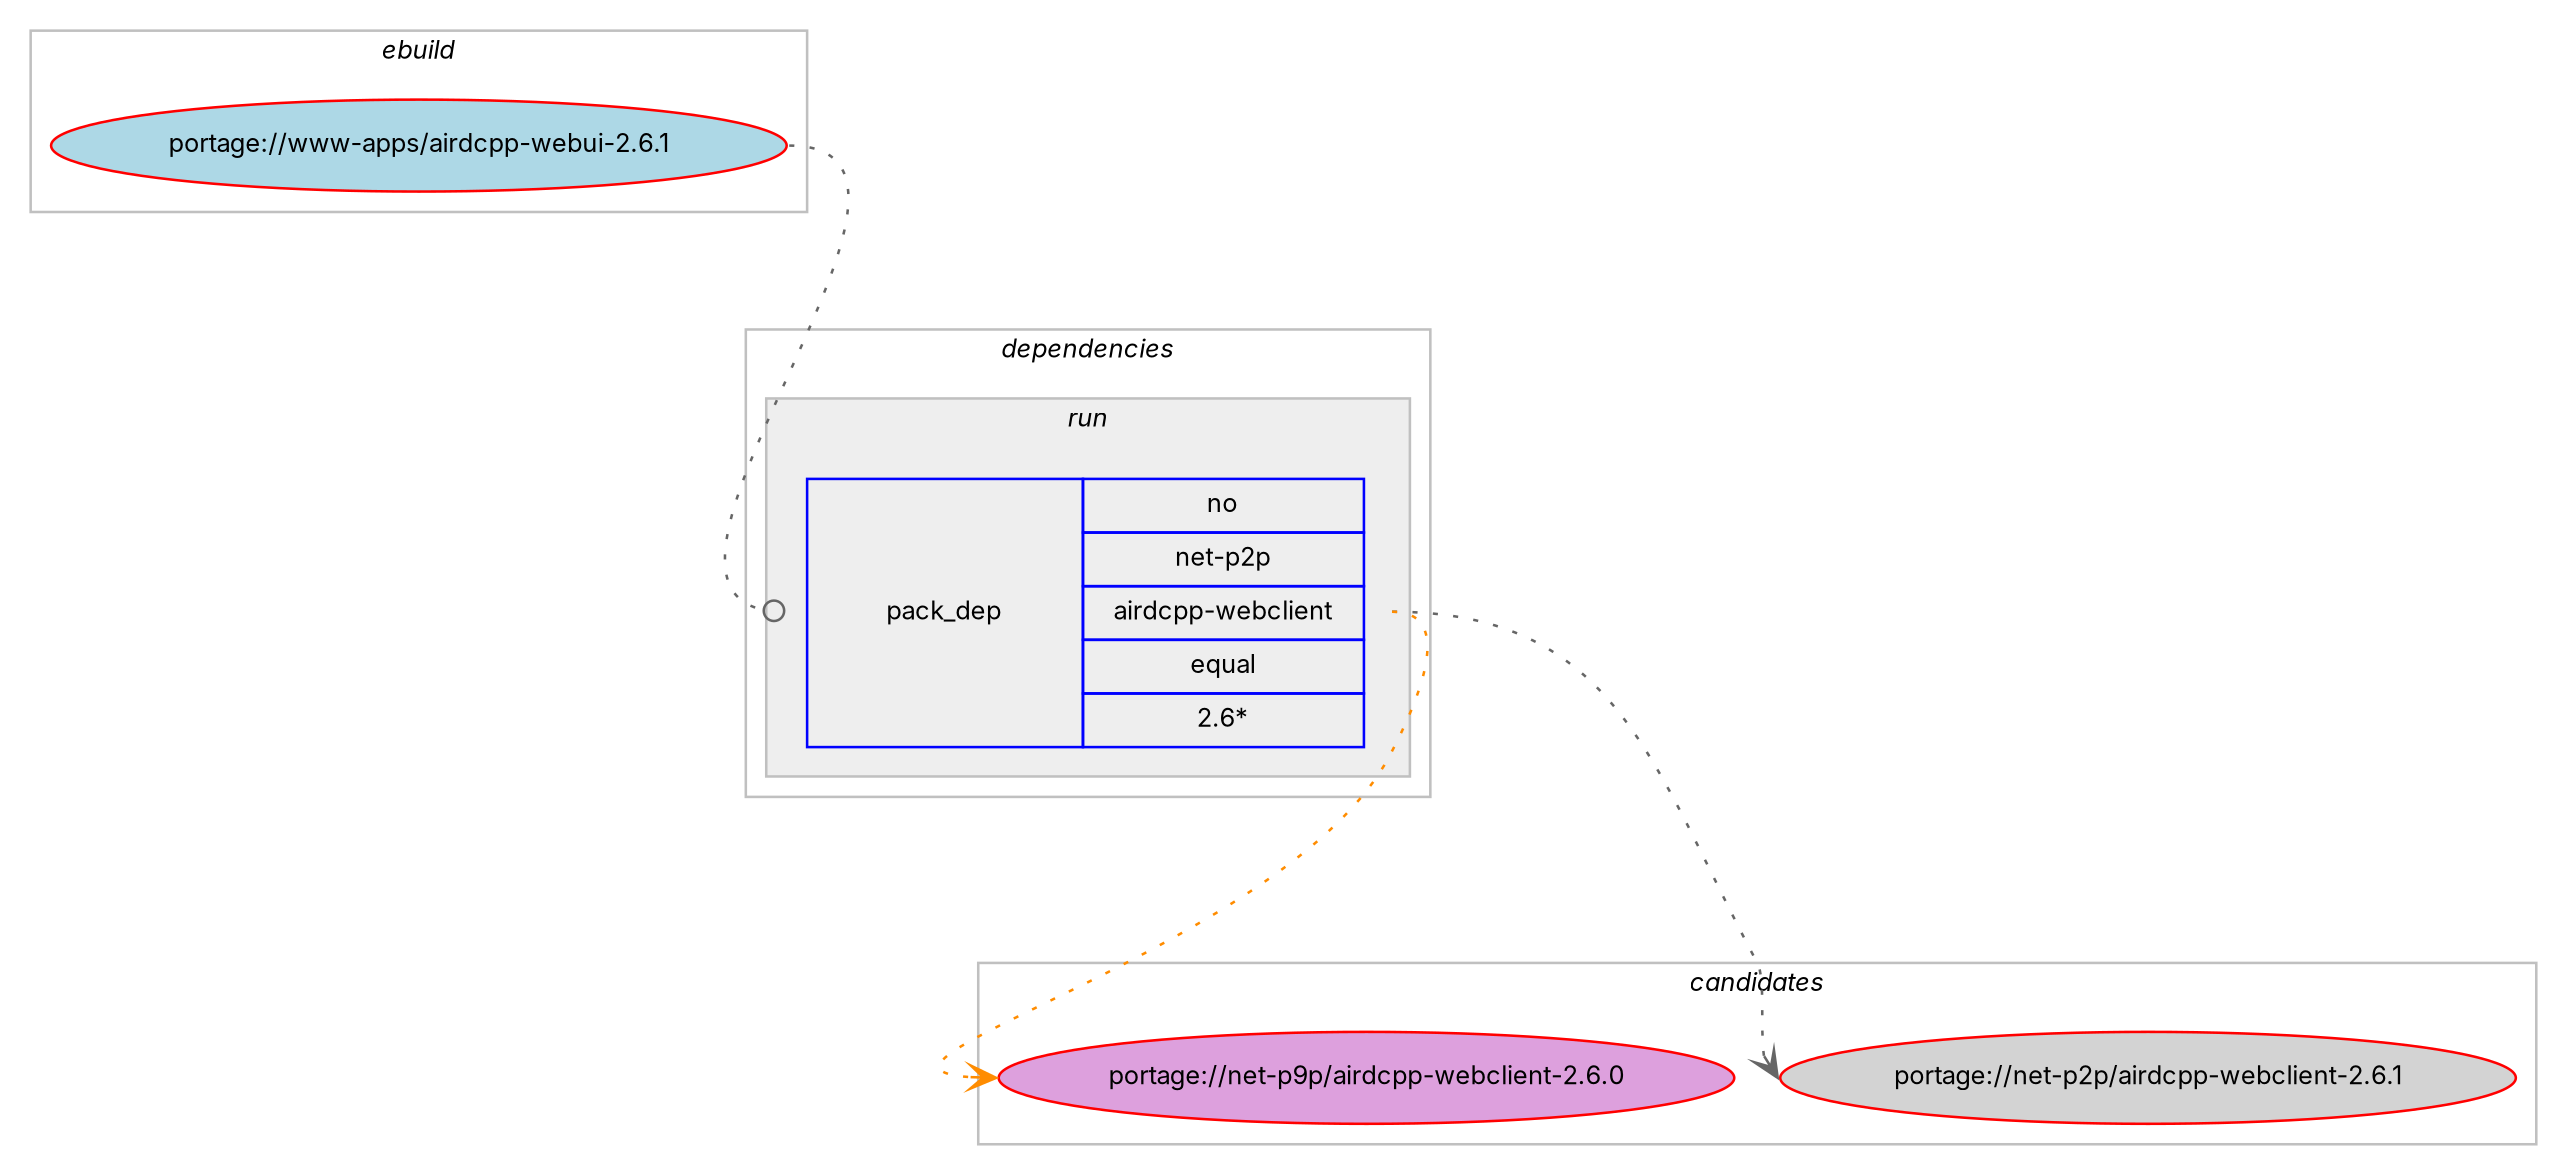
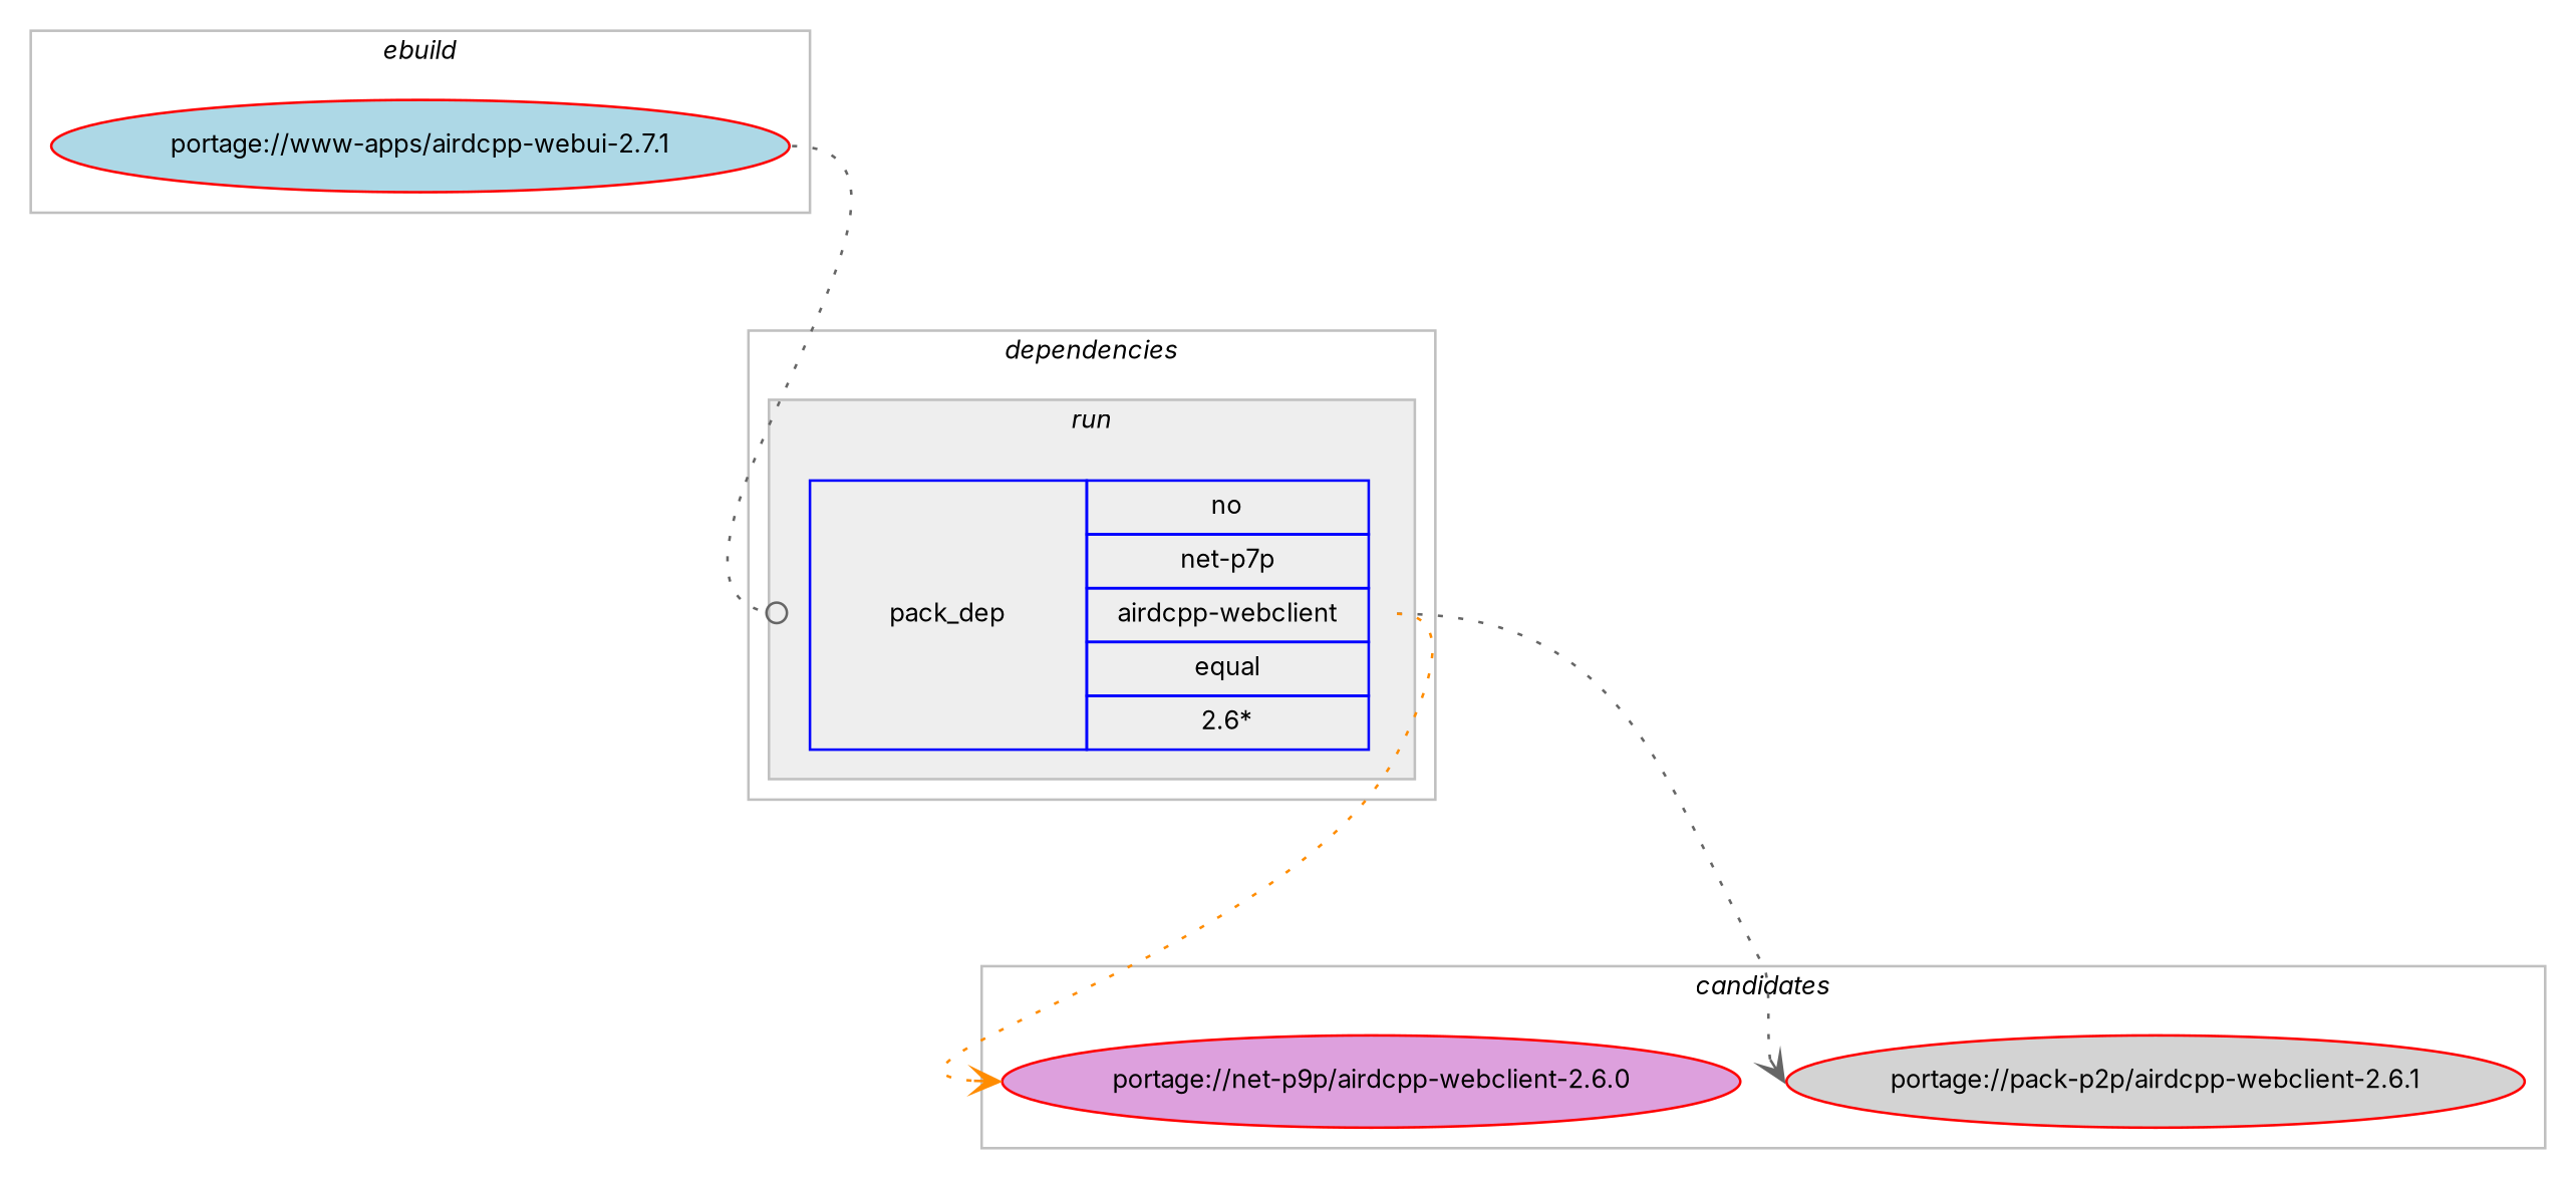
  digraph {
    compound=true
    concentrate=true
    fontname=Inter
    fontsize=10
    newrank=true
    rankdir=TB
    ranksep=1.5
    node [color=red fontname=Inter fontsize=10 style=filled]
    edge [arrowhead=vee color=gray40 fontname=Inter headport=w style=dotted tailport=e weight=100]
-   n1 [fillcolor=lightblue label="portage://www-apps/airdcpp-webui-2.6.1" width=4]
-   n2 [color=blue label=<<TABLE BORDER="0" CELLBORDER="1" CELLSPACING="0" CELLPADDING="4" WIDTH="220"><TR><TD ROWSPAN="6" CELLPADDING="30">pack_dep</TD></TR><TR><TD WIDTH="110">no</TD></TR><TR><TD>net-p2p</TD></TR><TR><TD>airdcpp-webclient</TD></TR><TR><TD>equal</TD></TR><TR><TD>2.6*</TD></TR></TABLE>> shape=none style=""]
-   n3 [fillcolor=lightgrey label="portage://net-p2p/airdcpp-webclient-2.6.1" width=4]
+   n1 [fillcolor=lightblue label="portage://www-apps/airdcpp-webui-2.7.1" width=4]
+   n2 [color=blue label=<<TABLE BORDER="0" CELLBORDER="1" CELLSPACING="0" CELLPADDING="4" WIDTH="220"><TR><TD ROWSPAN="6" CELLPADDING="30">pack_dep</TD></TR><TR><TD WIDTH="110">no</TD></TR><TR><TD>net-p7p</TD></TR><TR><TD>airdcpp-webclient</TD></TR><TR><TD>equal</TD></TR><TR><TD>2.6*</TD></TR></TABLE>> shape=none style=""]
+   n3 [fillcolor=lightgrey label="portage://pack-p2p/airdcpp-webclient-2.6.1" width=4]
    n4 [fillcolor=plum label="portage://net-p9p/airdcpp-webclient-2.6.0" width=4]
    subgraph cluster_1 {
      color=gray
      label=<<i>ebuild</i>>
      rank=same
      n1
    }
    subgraph cluster_2 {
      color=gray
      label=<<i>dependencies</i>>
      subgraph cluster_3 {
        color=gray
        fillcolor="#eeeeee"
        label=<<i>compile</i>>
        style=filled
      }
      subgraph cluster_4 {
        color=gray
        fillcolor="#eeeeee"
        label=<<i>compile and run</i>>
        style=filled
      }
      subgraph cluster_5 {
        color=gray
        fillcolor="#eeeeee"
        label=<<i>run</i>>
        style=filled
        subgraph sub_6 {
          color=gray
          fillcolor="#eeeeee"
          label=<<i>run</i>>
          style=filled
          n2
        }
      }
    }
    subgraph cluster_7 {
      color=gray
      label=<<i>candidates</i>>
      rank=same
      subgraph sub_8 {
        color=black
        label=<<i>candidates</i>>
        nodesep=1
        rank=same
        n3
        n4
      }
    }
    n1 -> n2 [arrowhead=odot weight=20]
    n2 -> n3
    n2 -> n4 [color=darkorange]
  }
